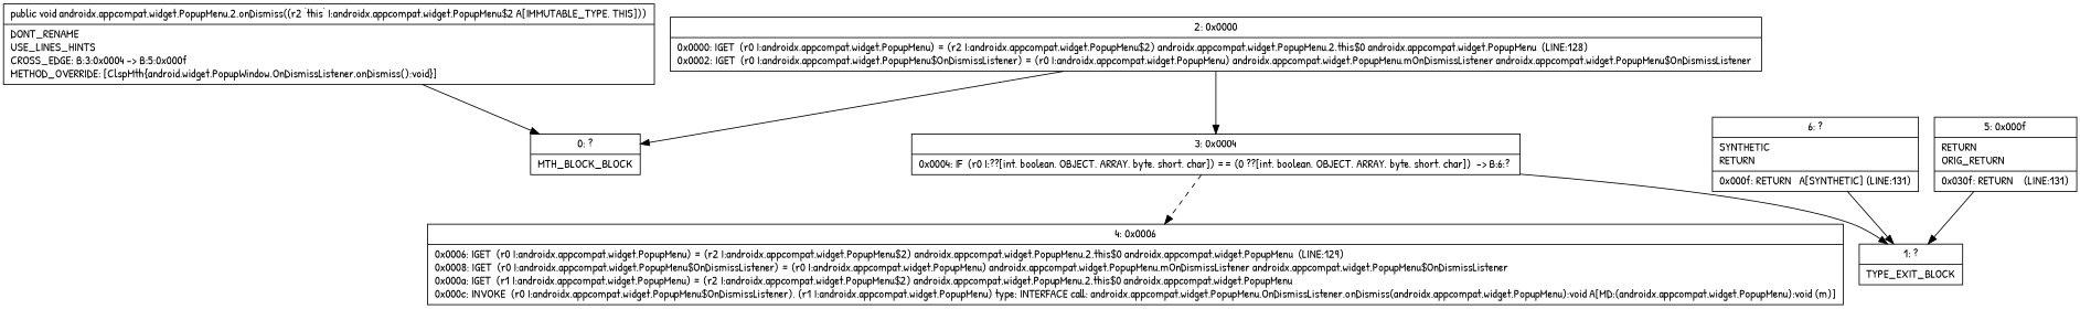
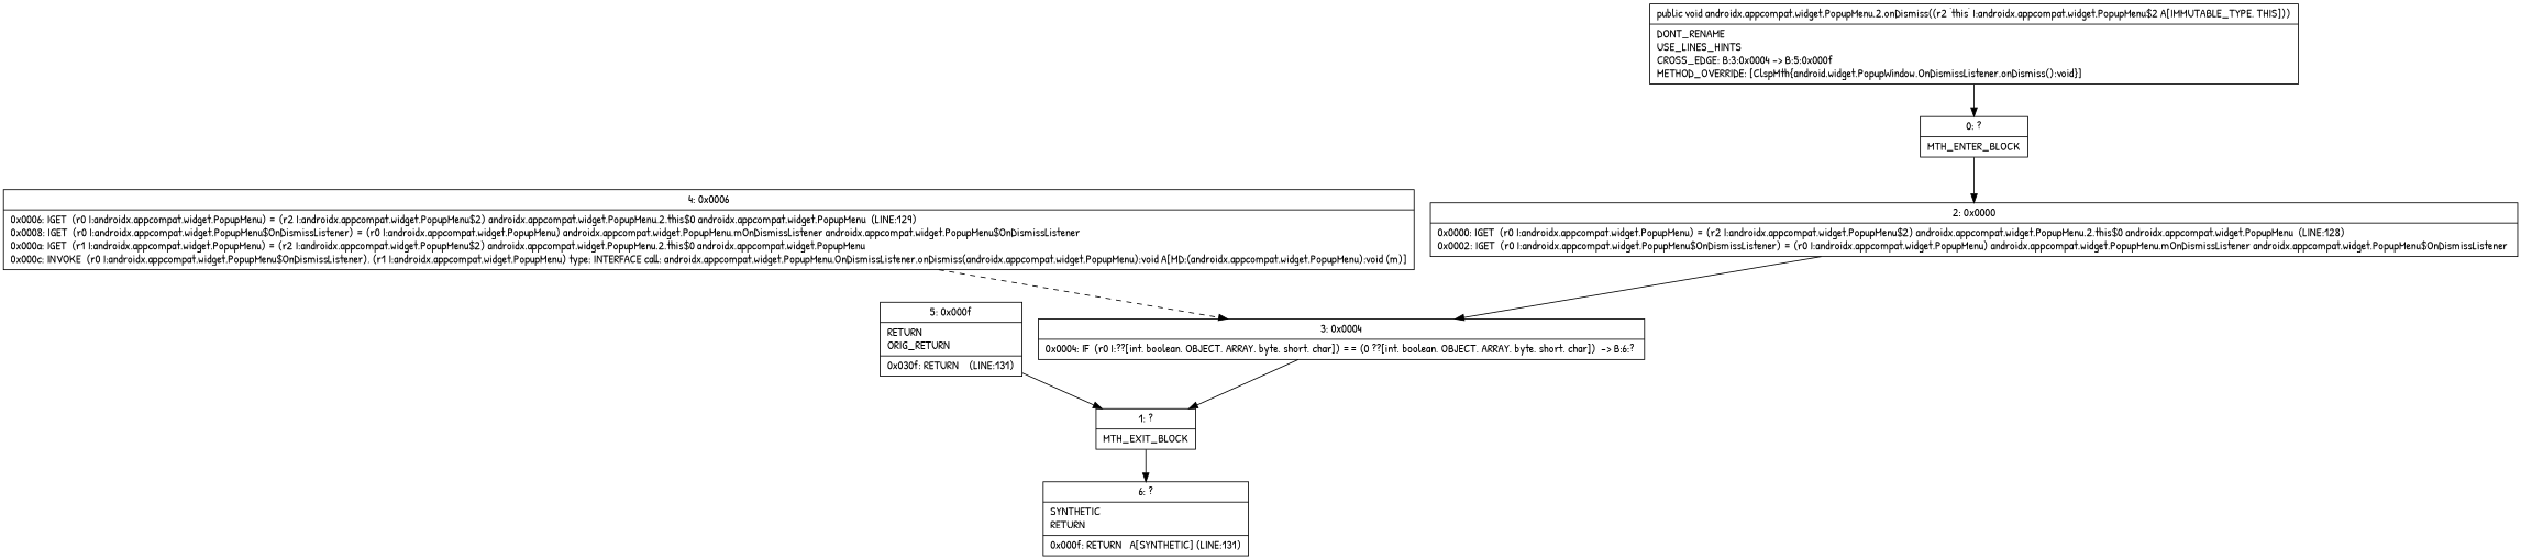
  digraph {
    fontname="Patrick Hand"
    node [fontname="Patrick Hand" shape=record]
    edge [fontname="Patrick Hand"]
-   n1 [label="{0\:\ ?|MTH_BLOCK_BLOCK\l}"]
+   n1 [label="{0\:\ ?|MTH_ENTER_BLOCK\l}"]
    n2 [label="{2\:\ 0x0000|0x0000: IGET  (r0 I:androidx.appcompat.widget.PopupMenu) = (r2 I:androidx.appcompat.widget.PopupMenu$2) androidx.appcompat.widget.PopupMenu.2.this$0 androidx.appcompat.widget.PopupMenu  (LINE:128)\l0x0002: IGET  (r0 I:androidx.appcompat.widget.PopupMenu$OnDismissListener) = (r0 I:androidx.appcompat.widget.PopupMenu) androidx.appcompat.widget.PopupMenu.mOnDismissListener androidx.appcompat.widget.PopupMenu$OnDismissListener \l}"]
    n3 [label="{3\:\ 0x0004|0x0004: IF  (r0 I:??[int, boolean, OBJECT, ARRAY, byte, short, char]) == (0 ??[int, boolean, OBJECT, ARRAY, byte, short, char])  \-\> B:6:? \l}"]
    n4 [label="{4\:\ 0x0006|0x0006: IGET  (r0 I:androidx.appcompat.widget.PopupMenu) = (r2 I:androidx.appcompat.widget.PopupMenu$2) androidx.appcompat.widget.PopupMenu.2.this$0 androidx.appcompat.widget.PopupMenu  (LINE:129)\l0x0008: IGET  (r0 I:androidx.appcompat.widget.PopupMenu$OnDismissListener) = (r0 I:androidx.appcompat.widget.PopupMenu) androidx.appcompat.widget.PopupMenu.mOnDismissListener androidx.appcompat.widget.PopupMenu$OnDismissListener \l0x000a: IGET  (r1 I:androidx.appcompat.widget.PopupMenu) = (r2 I:androidx.appcompat.widget.PopupMenu$2) androidx.appcompat.widget.PopupMenu.2.this$0 androidx.appcompat.widget.PopupMenu \l0x000c: INVOKE  (r0 I:androidx.appcompat.widget.PopupMenu$OnDismissListener), (r1 I:androidx.appcompat.widget.PopupMenu) type: INTERFACE call: androidx.appcompat.widget.PopupMenu.OnDismissListener.onDismiss(androidx.appcompat.widget.PopupMenu):void A[MD:(androidx.appcompat.widget.PopupMenu):void (m)]\l}"]
-   n5 [label="{1\:\ ?|TYPE_EXIT_BLOCK\l}"]
+   n5 [label="{1\:\ ?|MTH_EXIT_BLOCK\l}"]
    n6 [label="{6\:\ ?|SYNTHETIC\lRETURN\l|0x000f: RETURN   A[SYNTHETIC] (LINE:131)\l}"]
    n7 [label="{5\:\ 0x000f|RETURN\lORIG_RETURN\l|0x030f: RETURN    (LINE:131)\l}"]
    n8 [label="{public void androidx.appcompat.widget.PopupMenu.2.onDismiss((r2 'this' I:androidx.appcompat.widget.PopupMenu$2 A[IMMUTABLE_TYPE, THIS]))  | DONT_RENAME\lUSE_LINES_HINTS\lCROSS_EDGE: B:3:0x0004 \-\> B:5:0x000f\lMETHOD_OVERRIDE: [ClspMth\{android.widget.PopupWindow.OnDismissListener.onDismiss():void\}]\l}"]
-   n2 -> n1
+   n1 -> n2
    n2 -> n3
-   n3 -> n4 [style=dashed]
+   n4 -> n3 [style=dashed]
    n3 -> n5
-   n6 -> n5
+   n5 -> n6
    n7 -> n5
    n8 -> n1
  }
